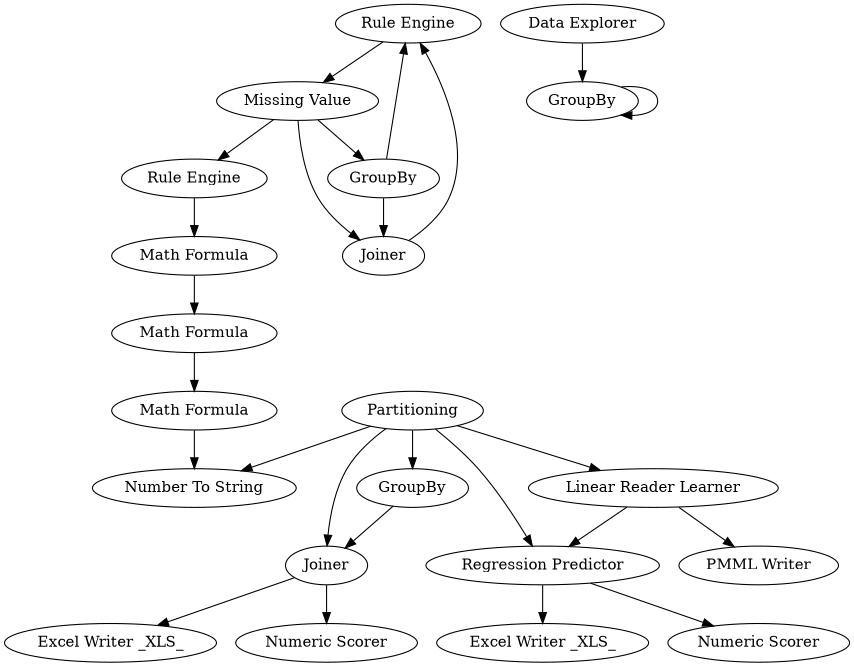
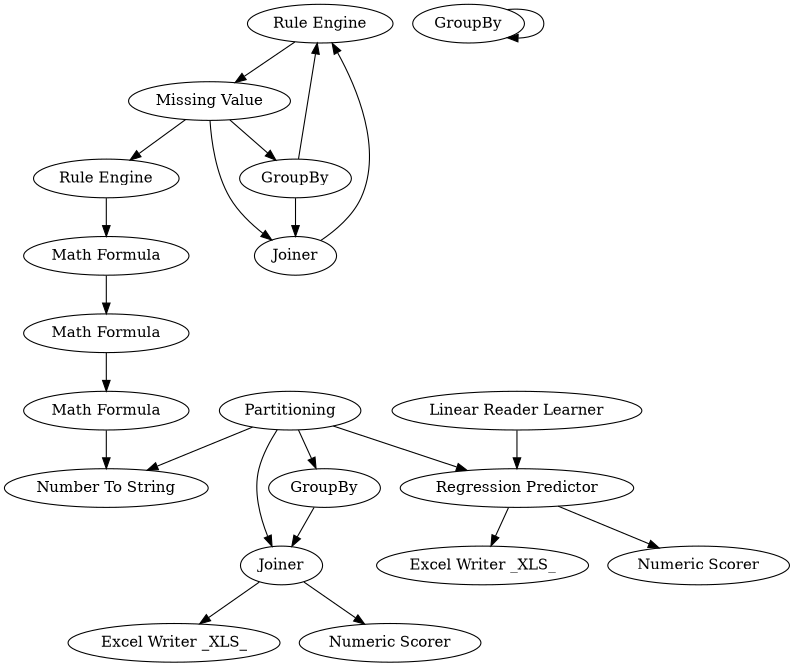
  digraph {
    rankdir=TB
    n1 [label="Rule Engine"]
    n2 [label="Missing Value"]
    n3 [label="Rule Engine"]
    n4 [label=GroupBy]
    n5 [label=Joiner]
    n6 [label="Math Formula"]
    n7 [label=Partitioning]
    n8 [label=Joiner]
    n9 [label="Linear Reader Learner"]
    n10 [label="Regression Predictor"]
    n11 [label=GroupBy]
    n12 [label="Number To String"]
    n13 [label="Excel Writer _XLS_"]
    n14 [label="Numeric Scorer"]
-   n15 [label="PMML Writer"]
    n16 [label="Excel Writer _XLS_"]
    n17 [label="Numeric Scorer"]
    n18 [label="Math Formula"]
-   n19 [label="Data Explorer"]
    n20 [label=GroupBy]
    n21 [label="Math Formula"]
    n1 -> n2
    n2 -> n3
    n2 -> n4
    n2 -> n5
    n3 -> n6
    n4 -> n1
    n4 -> n5
    n5 -> n1
    n6 -> n18
    n7 -> n8
-   n7 -> n9
    n7 -> n10
    n7 -> n11
    n7 -> n12
    n8 -> n13
    n8 -> n14
    n9 -> n10
-   n9 -> n15
    n10 -> n16
    n10 -> n17
    n11 -> n8
    n18 -> n21
-   n19 -> n20
    n20 -> n20
    n21 -> n12
  }
